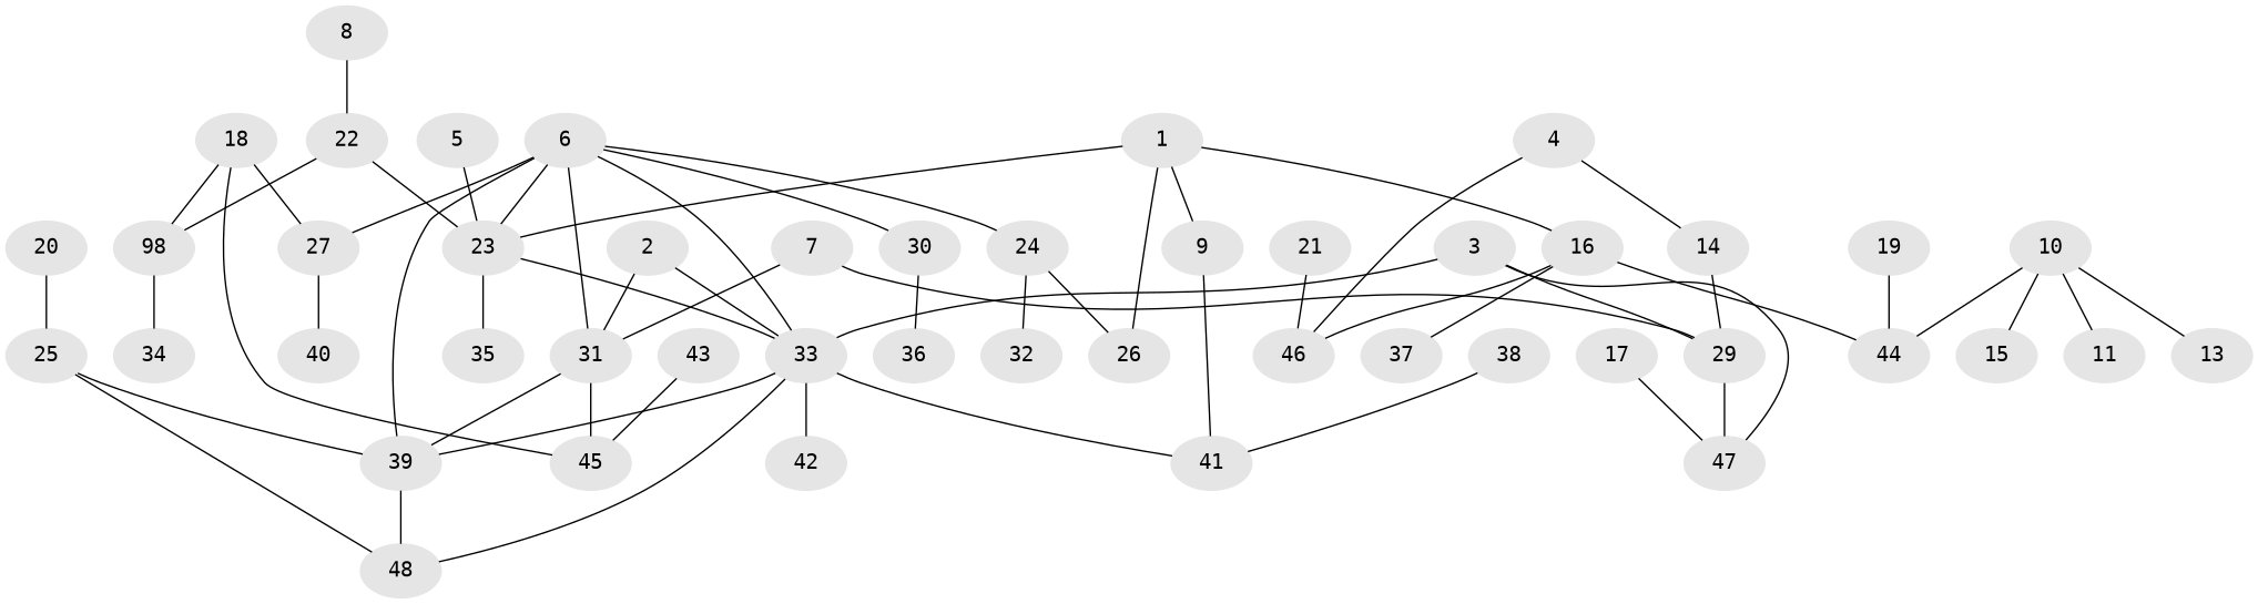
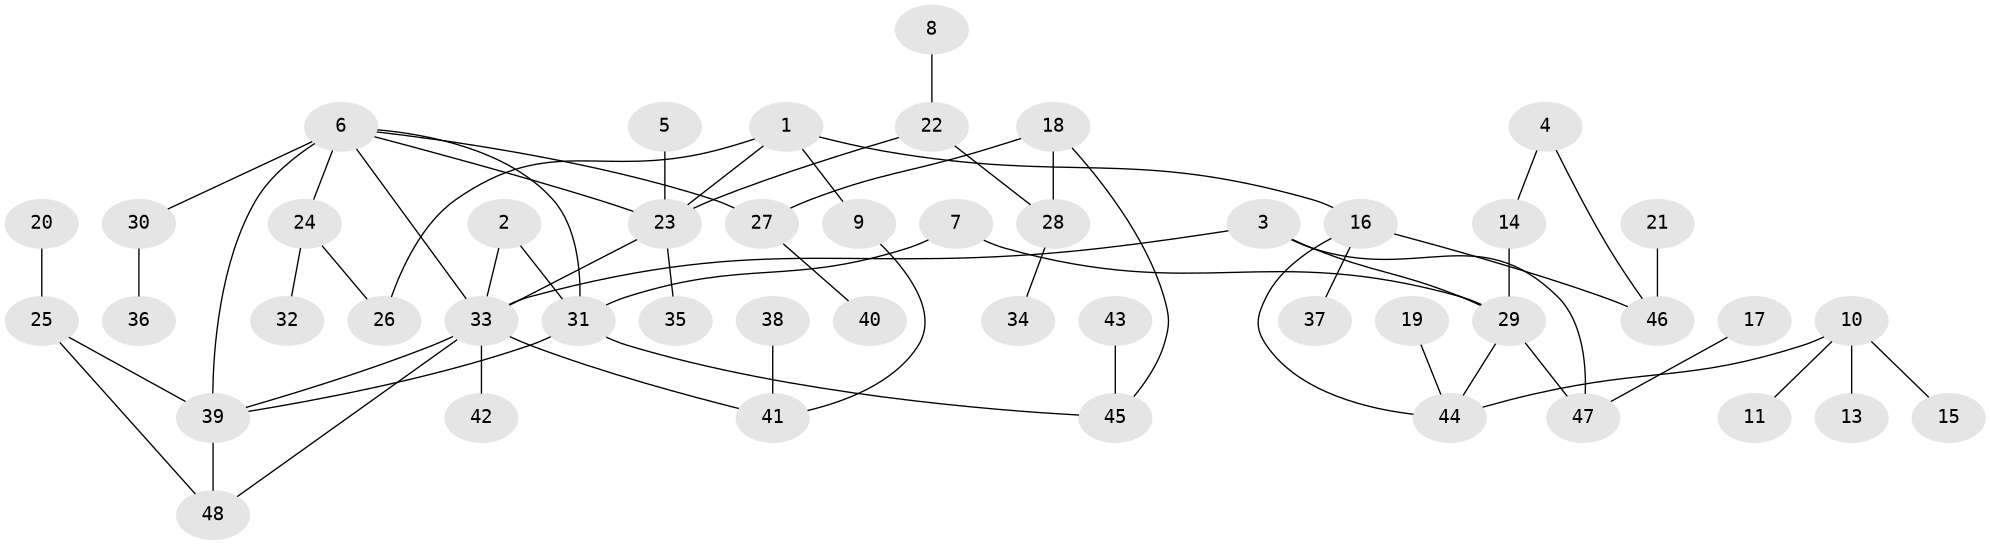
  graph {
    fontname="DejaVu Sans Mono"
    node [color=gray90 fontname="DejaVu Sans Mono" style=filled]
    edge [fontname="DejaVu Sans Mono" weight=1.0]
    1
    9
    16
    23
    26
    41
    46
    44
    37
    33
    35
    2
    31
    39
    45
    48
    42
    3
    29
    47
    4
    14
    5
    6
    24
    27
    30
    32
    40
    36
    7
    8
    22
-   28 [label=98]
+   28
    10
    11
    13
    15
    18
    17
    34
    19
    20
    25
    21
    38
    43
    1 -- 9
    1 -- 16
    1 -- 23
    1 -- 26
    9 -- 41
    16 -- 46
    16 -- 44
    16 -- 37
    23 -- 33
    23 -- 35
    33 -- 41
    33 -- 39
    33 -- 48
    33 -- 42
    2 -- 33
    2 -- 31
    31 -- 39
    31 -- 45
    39 -- 48
    3 -- 33
    3 -- 29
    3 -- 47
+   29 -- 44
    29 -- 47
    4 -- 46
    4 -- 14
    14 -- 29
    5 -- 23
    6 -- 23
    6 -- 33
    6 -- 31
    6 -- 39 [weight=2.0]
    6 -- 24
    6 -- 27
    6 -- 30
    24 -- 26
    24 -- 32
    27 -- 40
    30 -- 36
    7 -- 31
    7 -- 29
    8 -- 22
    22 -- 23
    22 -- 28
    28 -- 34
    10 -- 44
    10 -- 11
    10 -- 13
    10 -- 15
    18 -- 45
    18 -- 27
    18 -- 28
    17 -- 47
    19 -- 44
    20 -- 25
    25 -- 39
    25 -- 48
    21 -- 46
    38 -- 41
    43 -- 45
  }
